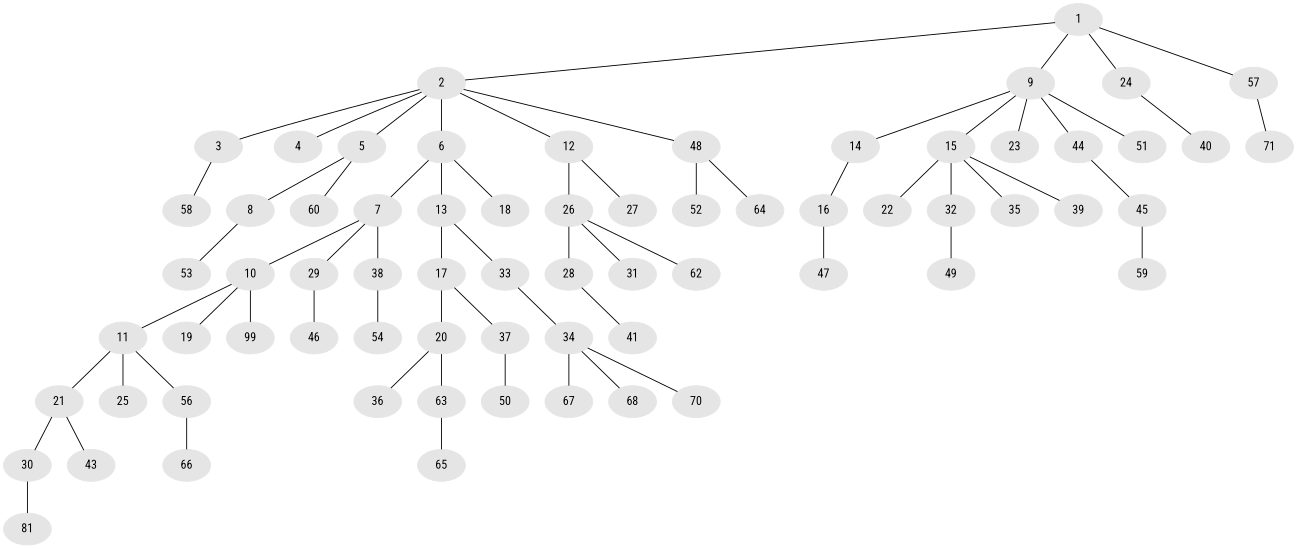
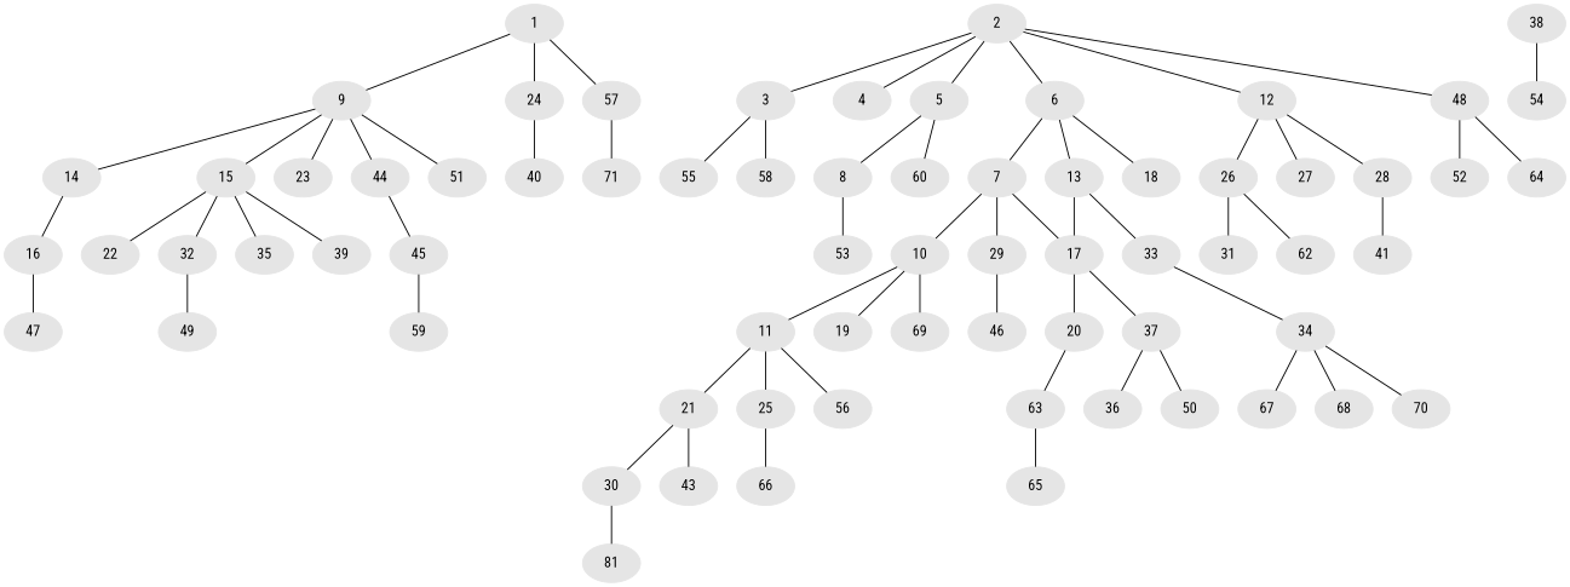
  graph {
    fontname="Roboto Condensed"
    node [color=gray90 fontname="Roboto Condensed" style=filled]
    edge [fontname="Roboto Condensed"]
    1
    2
    9
    24
    57
    3
    4
    5
    6
    12
    48
    14
    15
    23
    44
    51
    40
    71
+   55
    58
    8
    60
    7
    13
    18
    26
    27
    52
    64
    53
    10
    29
    38
    17
    33
    11
    19
-   69 [label=99]
+   69
    46
    54
    16
    22
    32
    35
    39
    45
    21
    25
    56
    30
    43
    66
    28
    31
    62
    20
    37
    34
    47
    49
    36
    63
    50
    65
    n65 [label=81]
    41
    67
    68
    70
    59
-   1 -- 2
    1 -- 9
    1 -- 24
    1 -- 57
    2 -- 3
    2 -- 4
    2 -- 5
    2 -- 6
    2 -- 12
    2 -- 48
    9 -- 14
    9 -- 15
    9 -- 23
    9 -- 44
    9 -- 51
    24 -- 40
    57 -- 71
+   3 -- 55
    3 -- 58
    5 -- 8
    5 -- 60
    6 -- 7
    6 -- 13
    6 -- 18
    12 -- 26
    12 -- 27
    48 -- 52
    48 -- 64
    14 -- 16
    15 -- 22
    15 -- 32
    15 -- 35
    15 -- 39
    44 -- 45
    8 -- 53
    7 -- 10
    7 -- 29
-   7 -- 38
+   7 -- 17
    13 -- 17
    13 -- 33
-   26 -- 28
+   12 -- 28
    26 -- 31
    26 -- 62
    10 -- 11
    10 -- 19
    10 -- 69
    29 -- 46
    38 -- 54
    17 -- 20
    17 -- 37
    33 -- 34
    11 -- 21
    11 -- 25
    11 -- 56
    16 -- 47
    32 -- 49
    45 -- 59
    21 -- 30
    21 -- 43
-   56 -- 66
+   25 -- 66
    30 -- n65
    28 -- 41
-   20 -- 36
+   37 -- 36
    20 -- 63
    37 -- 50
    34 -- 67
    34 -- 68
    34 -- 70
    63 -- 65
  }
